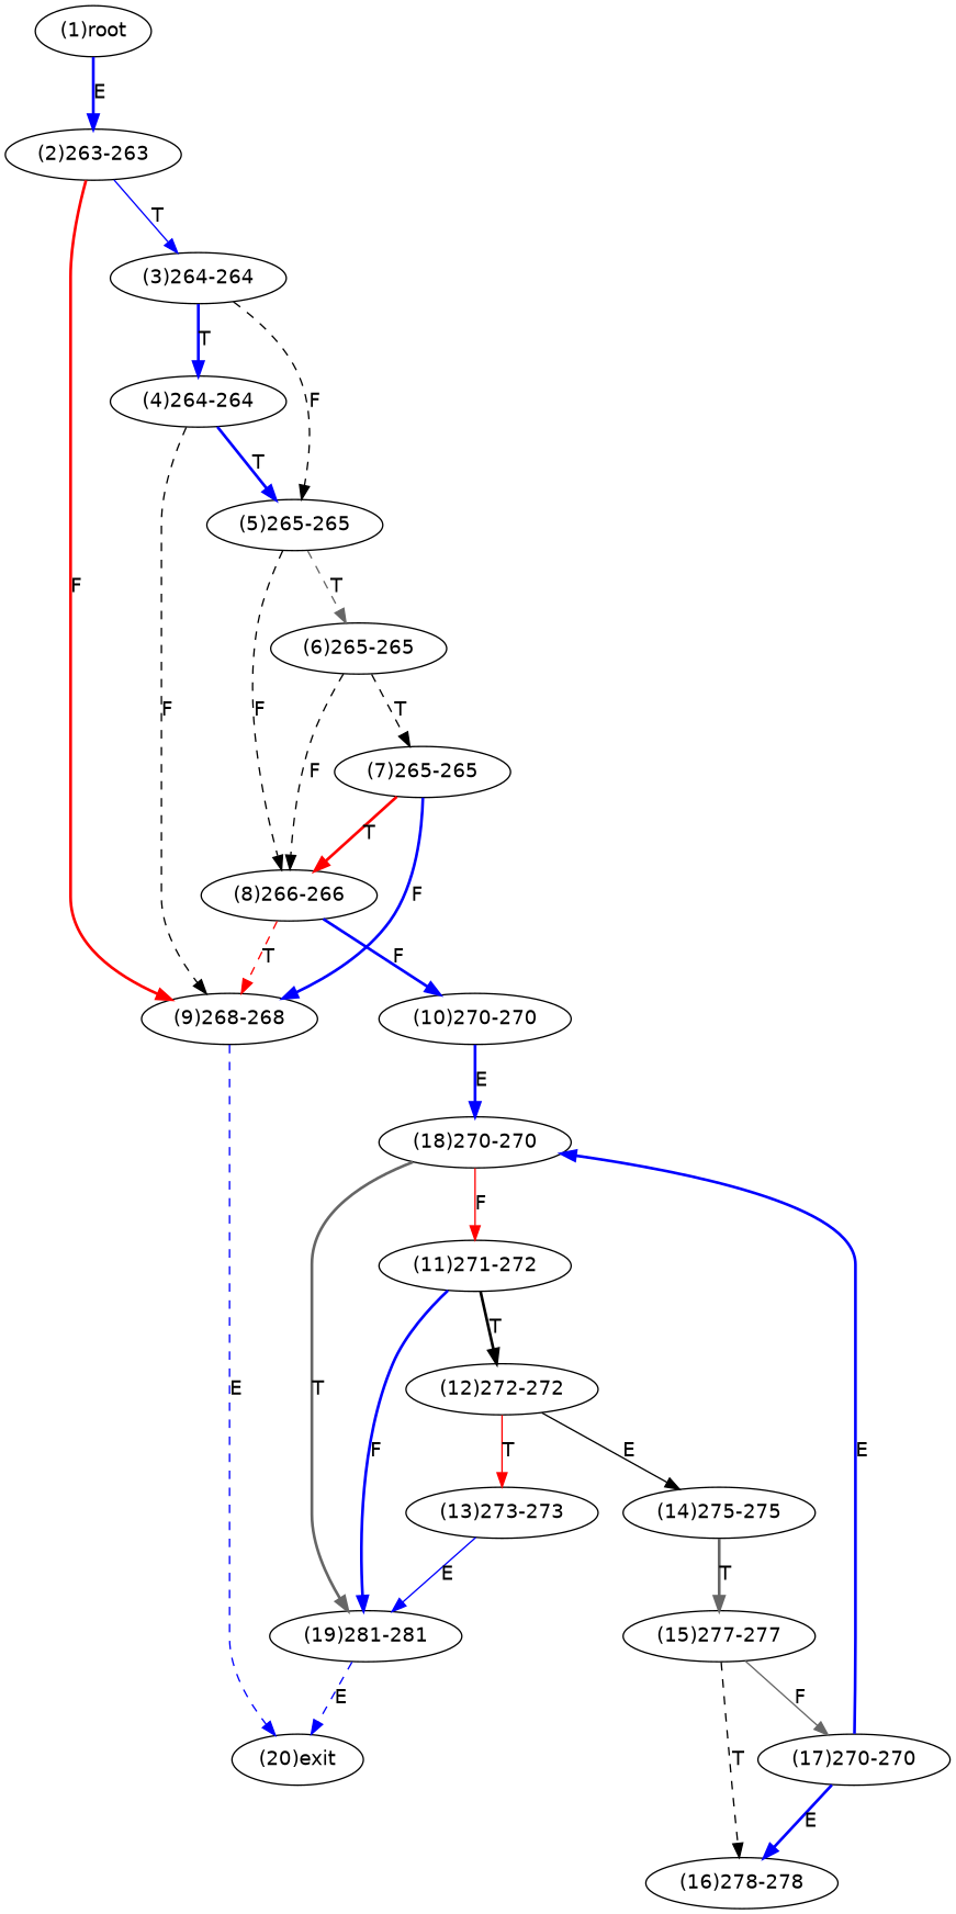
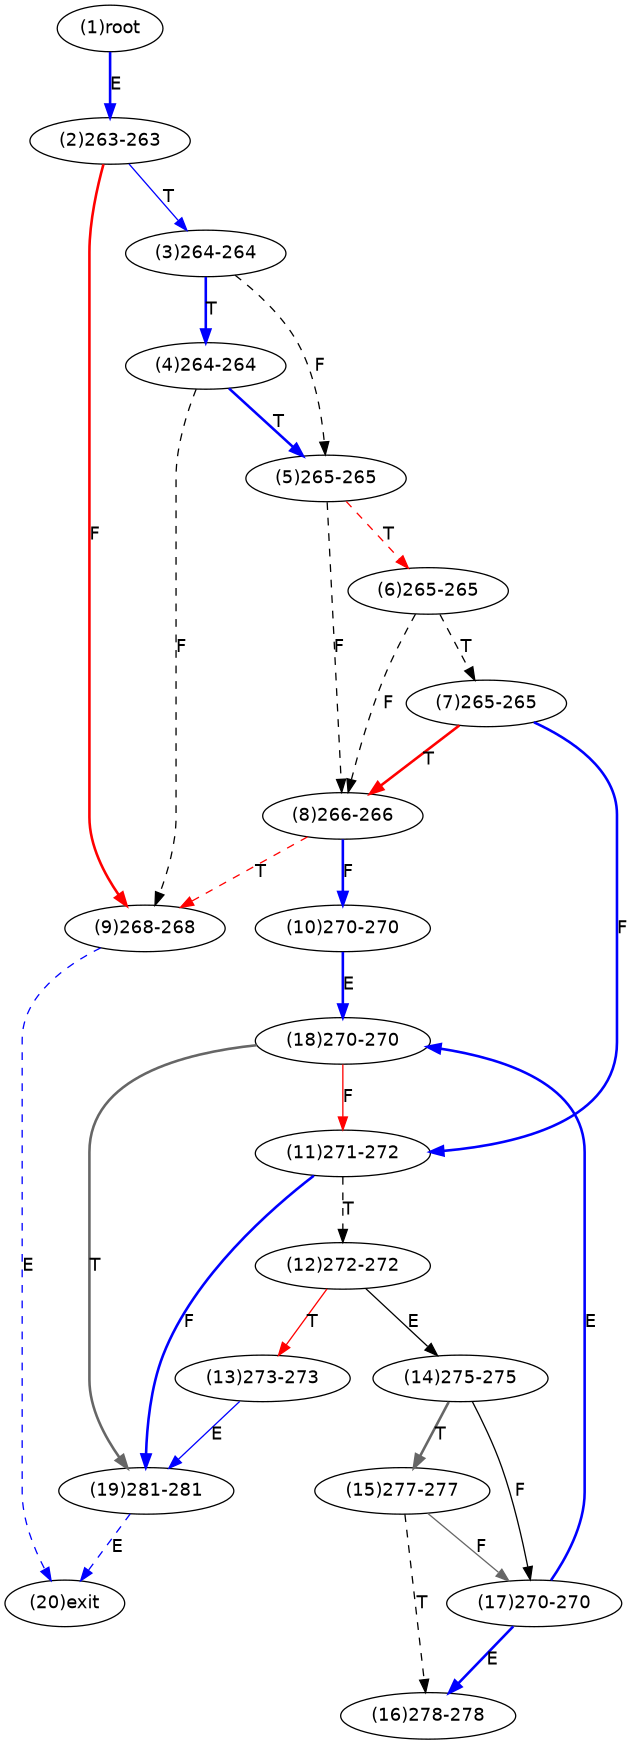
  digraph {
    fontname="DejaVu Sans"
    node [fontname="DejaVu Sans"]
    edge [color=blue fontname="DejaVu Sans" style=bold]
    n1 [label="(1)root"]
    n2 [label="(2)263-263"]
    n3 [label="(3)264-264"]
    n4 [label="(9)268-268"]
    n5 [label="(4)264-264"]
    n6 [label="(5)265-265"]
    n7 [label="(20)exit"]
    n8 [label="(6)265-265"]
    n9 [label="(8)266-266"]
    n10 [label="(7)265-265"]
    n11 [label="(10)270-270"]
    n12 [label="(18)270-270"]
    n13 [label="(11)271-272"]
    n14 [label="(19)281-281"]
    n15 [label="(12)272-272"]
    n16 [label="(13)273-273"]
    n17 [label="(14)275-275"]
    n18 [label="(15)277-277"]
    n19 [label="(17)270-270"]
    n20 [label="(16)278-278"]
    n1 -> n2 [label=E]
    n2 -> n3 [label=T style=solid]
    n2 -> n4 [color=red label=F]
    n3 -> n5 [label=T]
    n3 -> n6 [color=black label=F style=dashed]
    n4 -> n7 [label=E style=dashed]
    n5 -> n4 [color=black label=F style=dashed]
    n5 -> n6 [label=T]
-   n6 -> n8 [color=gray40 label=T style=dashed]
+   n6 -> n8 [color=red label=T style=dashed]
    n6 -> n9 [color=black label=F style=dashed]
    n8 -> n9 [color=black label=F style=dashed]
    n8 -> n10 [color=black label=T style=dashed]
    n9 -> n4 [color=red label=T style=dashed]
    n9 -> n11 [label=F]
-   n10 -> n4 [label=F]
+   n10 -> n13 [label=F]
    n10 -> n9 [color=red label=T]
    n11 -> n12 [label=E]
    n12 -> n13 [color=red label=F style=solid]
    n12 -> n14 [color=gray40 label=T]
    n13 -> n14 [label=F]
-   n13 -> n15 [color=black label=T]
+   n13 -> n15 [color=black label=T style=dashed]
    n14 -> n7 [label=E style=dashed]
    n15 -> n16 [color=red label=T style=solid]
    n15 -> n17 [color=black label=E style=solid]
    n16 -> n14 [label=E style=solid]
    n17 -> n18 [color=gray40 label=T]
+   n17 -> n19 [color=black label=F style=solid]
    n18 -> n19 [color=gray40 label=F style=solid]
    n18 -> n20 [color=black label=T style=dashed]
    n19 -> n12 [label=E]
    n19 -> n20 [label=E]
  }
